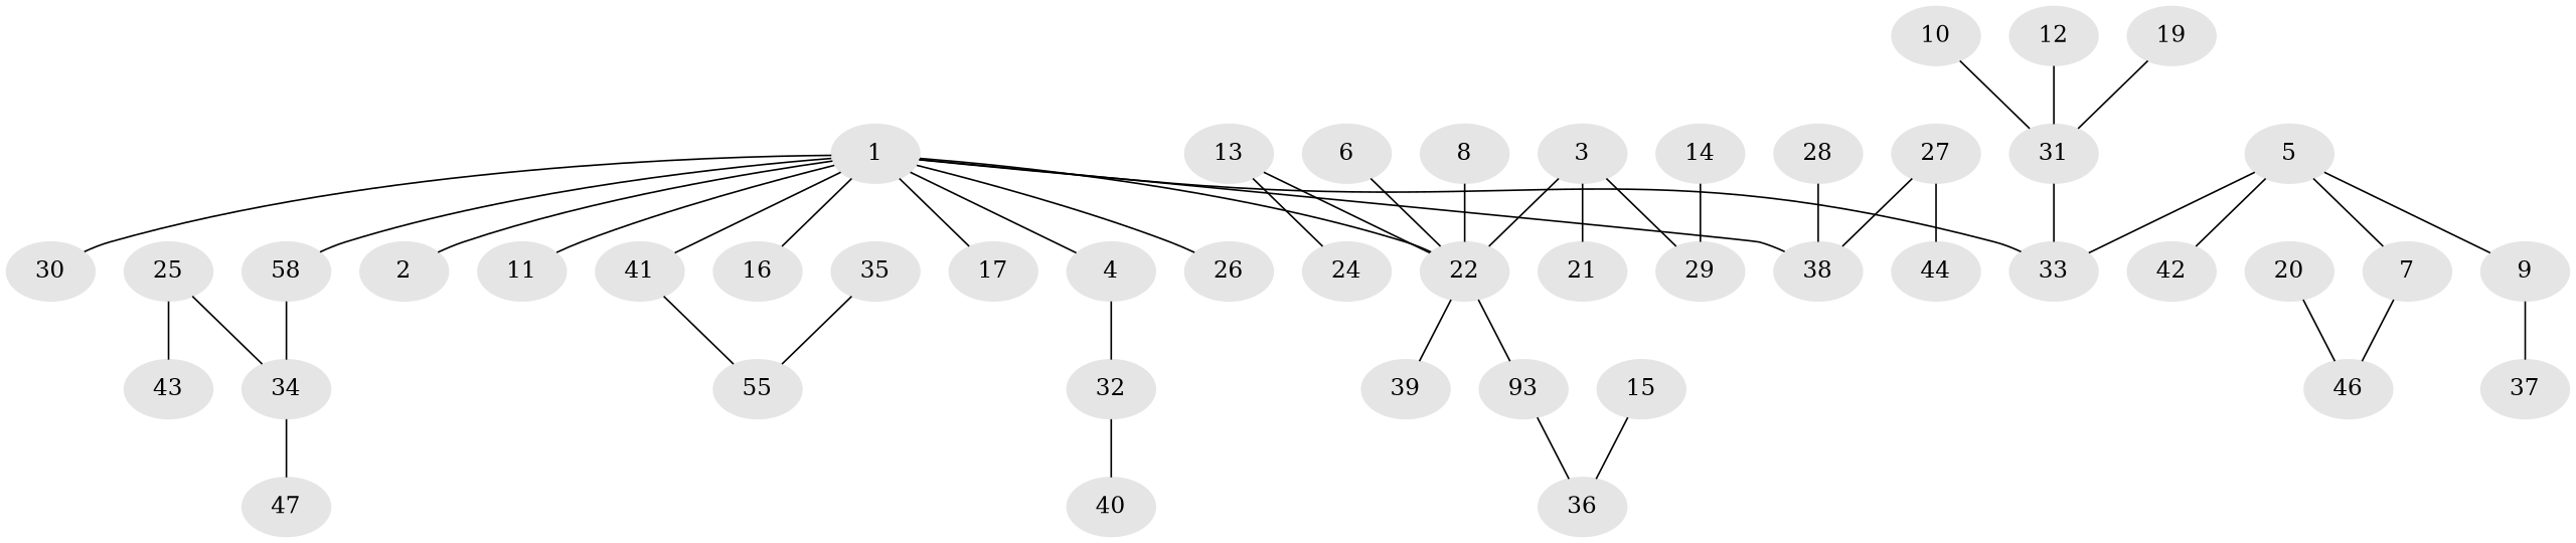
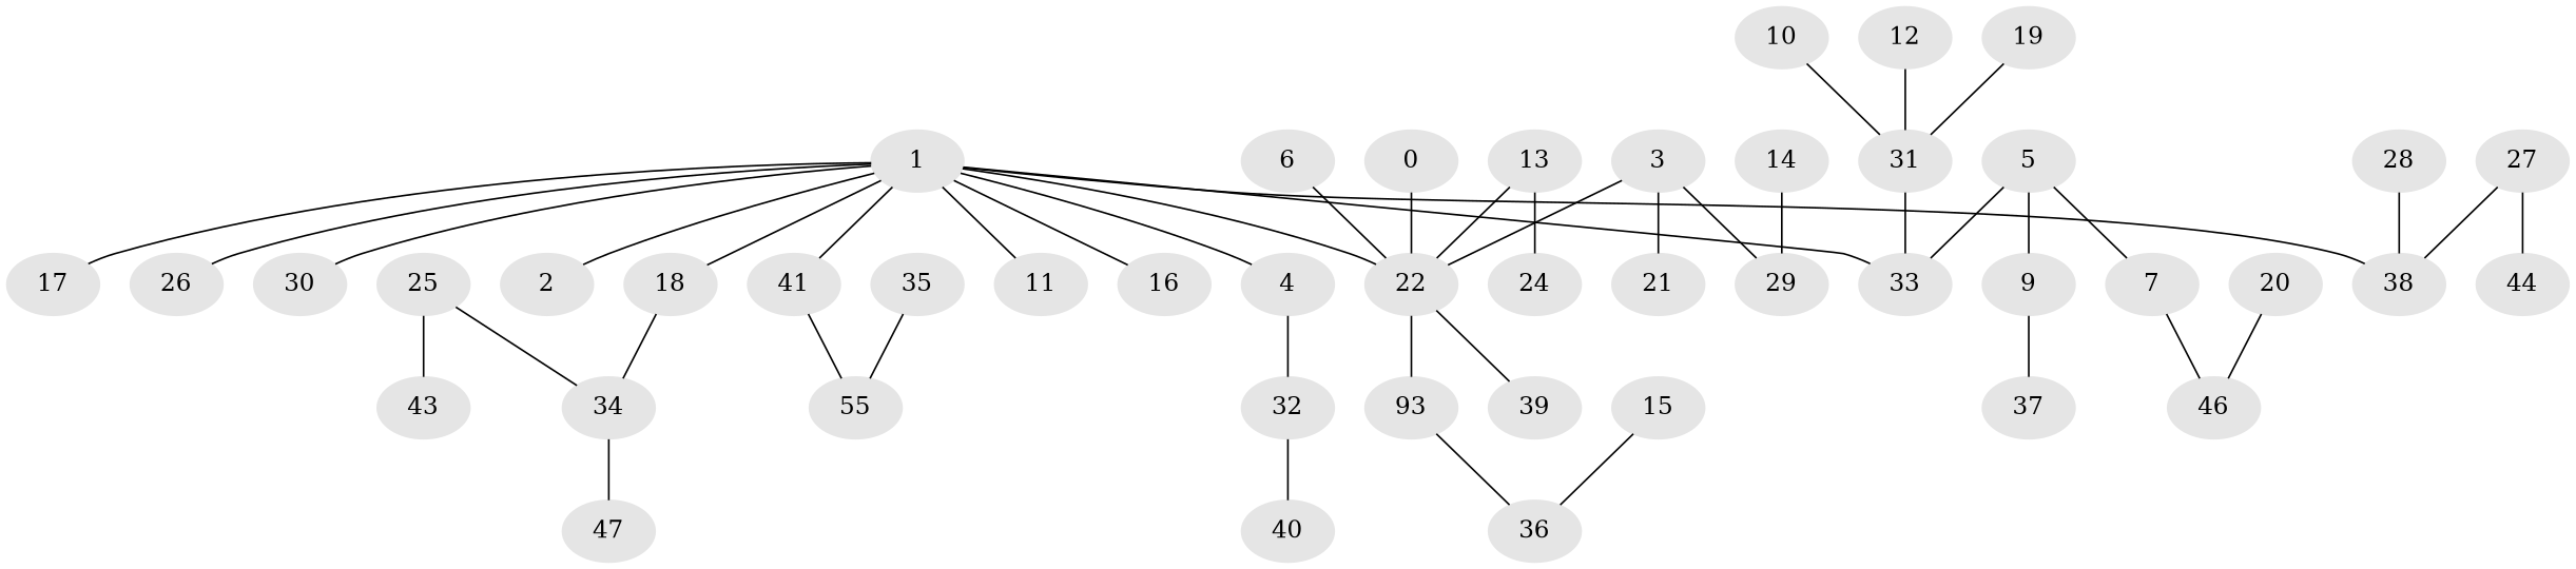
  graph {
    node [color=gray90 style=filled]
    edge [weight=1.0]
    1
    2
    4
    11
    16
    17
-   18 [label=58]
+   18
    22
    26
    30
    33
    38
    41
    32
    34
    n16 [label=93]
    39
    n18 [label=55]
    3
    21
    29
    40
    5
    7
    9
-   42
    46
    37
    6
-   8
+   8 [label=0]
    10
    31
    12
    13
    24
    14
    15
    36
    47
    19
    20
    25
    43
    27
    44
    28
    35
    1 -- 2
    1 -- 4
    1 -- 11
    1 -- 16
    1 -- 17
    1 -- 18
    1 -- 22
    1 -- 26
    1 -- 30
    1 -- 33
    1 -- 38
    1 -- 41
    4 -- 32
    18 -- 34
    22 -- n16
    22 -- 39
    41 -- n18
    32 -- 40
    34 -- 47
    n16 -- 36
    3 -- 22
    3 -- 21
    3 -- 29
    5 -- 33
    5 -- 7
    5 -- 9
-   5 -- 42
    7 -- 46
    9 -- 37
    6 -- 22
    8 -- 22
    10 -- 31
    31 -- 33
    12 -- 31
    13 -- 22
    13 -- 24
    14 -- 29
    15 -- 36
    19 -- 31
    20 -- 46
    25 -- 34
    25 -- 43
    27 -- 38
    27 -- 44
    28 -- 38
    35 -- n18
  }
